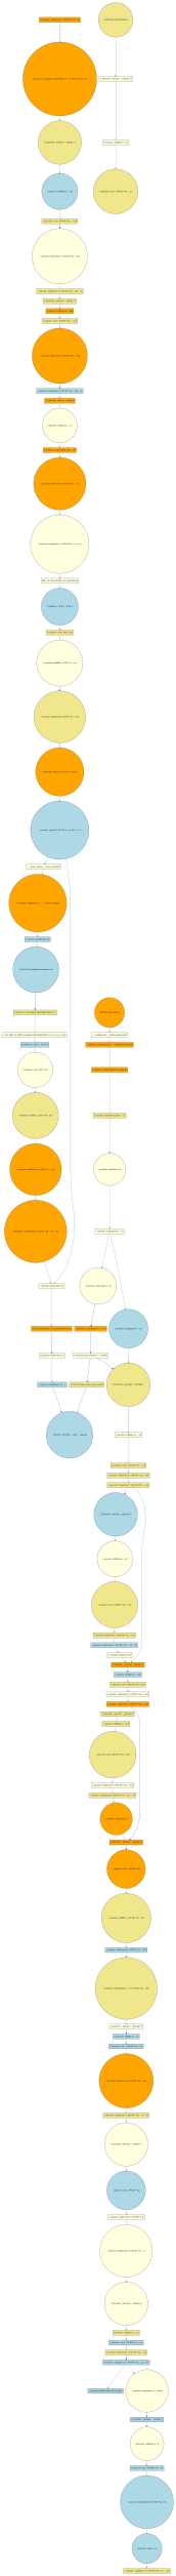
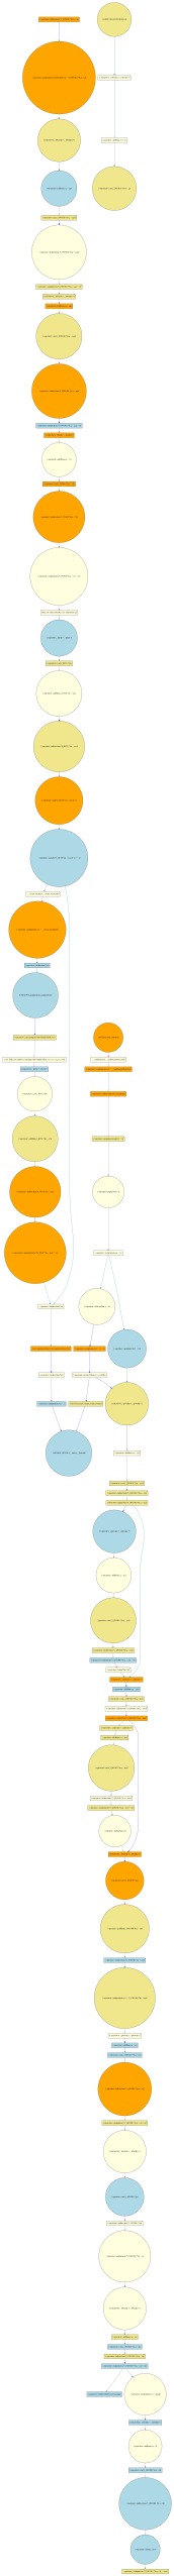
  digraph {
    fontname="Playfair Display"
    node [fillcolor=khaki fontname="Playfair Display" shape=circle style=filled]
    edge [arrowhead=onormal color=gray40 fontname="Playfair Display"]
    n1 [fillcolor=orange label="(<operator>.assignment,v18 = __readfsqword(0x28u))" shape=note]
    n2 [fillcolor=orange label="(<operator>.indirectIndexAccess,a1[167])" shape=note]
    n3 [label="(<operator>.assignment,a1[167] = v2)" shape=note]
    n4 [fillcolor=lightyellow label="(__readfsqword,__readfsqword(0x28u))" shape=note]
    n5 [fillcolor=lightyellow label="(<operator>.logicalNot,!v2)"]
    n6 [fillcolor=lightyellow label="(<operator>.assignment,v4 = v2)" shape=box]
    n7 [fillcolor=lightyellow label="(<operator>.subtraction,v5 - 8)"]
    n8 [fillcolor=lightblue label="(<operator>.assignment,v7 = 512)"]
    n9 [fillcolor=orange label="(<operator>.assignment,v6 = v5 - 8)" shape=box]
    n10 [label="(UNKNOWN,_QWORD *,_QWORD *)"]
    n11 [fillcolor=lightyellow label="(<operator>.greaterThan,v6 > 0xFFB0)" shape=box]
    n12 [label="(RETURN,return result;,return result;)" shape=box]
    n13 [fillcolor=lightblue label="(METHOD_RETURN,__int64 __fastcall)"]
    n14 [fillcolor=lightyellow label="(<operator>.addition,v4 + 352)" shape=note]
    n15 [label="(<operator>.logicalNot,!*(_QWORD *)(v4 + 352))" shape=box]
    n16 [fillcolor=lightblue label="(UNKNOWN,_QWORD *,_QWORD *)"]
    n17 [fillcolor=orange label="(UNKNOWN,_QWORD *,_QWORD *)" shape=box]
    n18 [fillcolor=lightyellow label="(<operator>.addition,v4 + 352)"]
    n19 [fillcolor=lightblue label="(<operator>.addition,v4 + 360)" shape=note]
    n20 [label="(<operator>.indirection,*(_QWORD *)(v4 + 352))" shape=note]
    n21 [label="(<operator>.cast,(_QWORD *)(v4 + 352))" shape=note]
    n22 [fillcolor=lightblue label="(<operator>.assignment,*(_QWORD *)(v4 + 352) = v8)" shape=box]
    n23 [fillcolor=lightyellow label="(<operator>.logicalNot,!v8)" shape=note]
    n24 [label="(<operator>.indirection,*(_QWORD *)(v4 + 352))" shape=box]
    n25 [label="(<operator>.cast,(_QWORD *)(v4 + 352))"]
    n26 [fillcolor=orange label="(<operator>.logicalNot,!*(_QWORD *)(v4 + 360))" shape=note]
    n27 [label="(UNKNOWN,_QWORD *,_QWORD *)" shape=note]
    n28 [fillcolor=orange label="(UNKNOWN,_DWORD *,_DWORD *)" shape=box]
    n29 [label="(<operator>.addition,v4 + 360)" shape=note]
    n30 [fillcolor=orange label="(<operator>.cast,(_DWORD *)a1)"]
    n31 [fillcolor=lightyellow label="(<operator>.indirection,*(_QWORD *)(v4 + 360))" shape=note]
    n32 [label="(<operator>.cast,(_QWORD *)(v4 + 360))" shape=box]
    n33 [label="(<operator>.assignment,*(_QWORD *)(v4 + 360) = v9)" shape=box]
-   n34 [fillcolor=orange label="(<operator>.logicalNot,!v9)"]
+   n34 [fillcolor=lightyellow label="(<operator>.logicalNot,!v9)"]
    n35 [fillcolor=lightyellow label="(<operator>.indirection,*(_QWORD *)(v4 + 360))" shape=note]
    n36 [label="(<operator>.cast,(_QWORD *)(v4 + 360))"]
    n37 [label="(<operator>.assignment,v10 = *((_DWORD *)a1 + 156))"]
    n38 [fillcolor=lightyellow label="(UNKNOWN,_QWORD *,_QWORD *)" shape=note]
    n39 [fillcolor=lightblue label="(<operator>.addition,v4 + 16)" shape=box]
    n40 [fillcolor=lightblue label="(<operator>.indirection,*((_DWORD *)a1 + 156))" shape=note]
    n41 [label="(<operator>.addition,(_DWORD *)a1 + 156)"]
    n42 [label="(<operator>.assignment,*(_QWORD *)(v4 + 16) = a1)" shape=note]
    n43 [fillcolor=lightyellow label="(UNKNOWN,_DWORD *,_DWORD *)"]
    n44 [fillcolor=lightblue label="(<operator>.cast,(_DWORD *)v4)"]
    n45 [fillcolor=orange label="(<operator>.indirection,*(_QWORD *)(v4 + 16))"]
    n46 [fillcolor=lightblue label="(<operator>.cast,(_QWORD *)(v4 + 16))" shape=box]
    n47 [fillcolor=lightyellow label="(<operator>.assignment,*(_DWORD *)v4 = 0)"]
    n48 [fillcolor=lightyellow label="(UNKNOWN,_DWORD *,_DWORD *)"]
    n49 [label="(<operator>.addition,v4 + 24)" shape=box]
    n50 [fillcolor=lightyellow label="(<operator>.indirection,*(_DWORD *)v4)" shape=note]
    n51 [fillcolor=lightblue label="(<operator>.assignment,*(_DWORD *)(v4 + 24) = v10)" shape=box]
    n52 [fillcolor=lightblue label="(<operator>.indirectIndexAccess,a1[14])" shape=box]
    n53 [fillcolor=lightyellow label="(<operator>.assignment,v11 = a1[14])"]
    n54 [label="(<operator>.indirection,*(_DWORD *)(v4 + 24))" shape=note]
    n55 [fillcolor=lightblue label="(<operator>.cast,(_DWORD *)(v4 + 24))" shape=box]
    n56 [fillcolor=lightblue label="(UNKNOWN,_DWORD *,_DWORD *)" shape=box]
    n57 [fillcolor=lightyellow label="(<operator>.addition,v4 + 8)"]
    n58 [label="(<operator>.assignment,*(_DWORD *)(v4 + 8) = -100)" shape=box]
    n59 [label="(LODWORD,LODWORD(v11))"]
    n60 [fillcolor=lightyellow label="(UNKNOWN,_DWORD *,_DWORD *)" shape=note]
    n61 [fillcolor=lightblue label="(<operator>.indirection,*(_DWORD *)(v4 + 8))"]
    n62 [fillcolor=lightblue label="(<operator>.minus,-100)"]
    n63 [fillcolor=lightblue label="(<operator>.cast,(_DWORD *)(v4 + 8))" shape=box]
    n64 [fillcolor=orange label="(<operator>.assignment,LODWORD(v11) = *(_DWORD *)(v11 + 4))"]
    n65 [label="(UNKNOWN,_DWORD *,_DWORD *)"]
    n66 [fillcolor=lightblue label="(<operator>.addition,v4 + 340)"]
    n67 [fillcolor=lightyellow label="(<operator>.addition,v11 + 4)" shape=box]
    n68 [fillcolor=orange label="(<operator>.indirection,*(_DWORD *)(v11 + 4))" shape=note]
    n69 [label="(<operator>.cast,(_DWORD *)(v11 + 4))"]
    n70 [label="(<operator>.assignment,*(_DWORD *)(v4 + 340) = v7)" shape=note]
    n71 [label="(UNKNOWN,_DWORD *,_DWORD *)" shape=note]
    n72 [fillcolor=orange label="(<operator>.addition,v4 + 344)" shape=box]
    n73 [fillcolor=lightyellow label="(<operator>.indirection,*(_DWORD *)(v4 + 340))"]
    n74 [label="(<operator>.cast,(_DWORD *)(v4 + 340))" shape=note]
    n75 [fillcolor=lightblue label="(<operator>.assignment,*(_DWORD *)(v4 + 344) = v7)" shape=box]
    n76 [fillcolor=orange label="(UNKNOWN,_WORD *,_WORD *)" shape=note]
    n77 [fillcolor=lightyellow label="(<operator>.addition,v4 + 72)"]
    n78 [fillcolor=orange label="(<operator>.indirection,*(_DWORD *)(v4 + 344))"]
-   n79 [label="(<operator>.cast,(_DWORD *)(v4 + 344))" shape=note]
+   n79 [label="(<operator>.cast,(_DWORD *)(v4 + 344))"]
    n80 [fillcolor=lightyellow label="(<operator>.assignment,*(_WORD *)(v4 + 72) = v11)"]
    n81 [fillcolor=lightyellow label="(tftp_set_timeouts,tftp_set_timeouts(v4))" shape=box]
    n82 [fillcolor=lightblue label="(UNKNOWN,_BYTE *,_BYTE *)"]
    n83 [fillcolor=orange label="(<operator>.indirection,*(_WORD *)(v4 + 72))"]
    n84 [fillcolor=orange label="(<operator>.cast,(_WORD *)(v4 + 72))" shape=note]
    n85 [label="(<operator>.cast,(_BYTE *)a1)" shape=box]
    n86 [fillcolor=lightblue label="(<operator>.equals,(*((_BYTE *)a1 + 951) & 2) == 0)"]
    n87 [fillcolor=lightyellow label="(__errno_location,__errno_location())" shape=note]
    n88 [fillcolor=lightyellow label="(<operator>.indirection,*a1)" shape=box]
    n89 [fillcolor=orange label="(<operator>.assignment,v12 = __errno_location())"]
    n90 [fillcolor=orange label="(Curl_pgrsStartNow,Curl_pgrsStartNow(*a1))" shape=note]
    n91 [fillcolor=orange label="(<operator>.and,*((_BYTE *)a1 + 951) & 2)"]
    n92 [label="(<operator>.indirection,*((_BYTE *)a1 + 951))"]
    n93 [fillcolor=lightyellow label="(<operator>.addition,(_BYTE *)a1 + 951)"]
    n94 [fillcolor=lightblue label="(<operator>.indirection,*a1)" shape=box]
    n95 [fillcolor=lightblue label="(UNKNOWN,unsigned int,unsigned int)"]
    n96 [fillcolor=lightyellow label="(Curl_failf,Curl_failf(*a1, (unsigned int)\"bind() failed; %s\", v13, v14, v15, v16))" shape=box]
    n97 [fillcolor=lightblue label="(UNKNOWN,_BYTE *,_BYTE *)" shape=box]
    n98 [fillcolor=lightyellow label="(<operator>.cast,(_BYTE *)a1)"]
    n99 [label="(<operator>.cast,(unsigned int)\"bind() failed; %s\")" shape=box]
    n100 [fillcolor=orange label="(<operators>.assignmentOr,*((_BYTE *)a1 + 951) |= 2u)"]
    n101 [fillcolor=orange label="(<operator>.indirection,*((_BYTE *)a1 + 951))"]
    n102 [label="(<operator>.addition,(_BYTE *)a1 + 951)"]
    n103 [fillcolor=lightyellow label="(<operator>.indirection,*a2)" shape=box]
    n104 [fillcolor=lightblue label="(<operator>.assignment,*a2 = 1)" shape=box]
    n105 [fillcolor=orange label="(METHOD,tftp_connect)"]
    n1 -> n2 [color=teal]
    n2 -> n3 [color=deeppink]
    n3 -> n5 [arrowhead=normal]
    n4 -> n1 [color=deeppink]
    n5 -> n6 [arrowhead=normal]
    n6 -> n7 [arrowhead=normal color=teal]
    n6 -> n8 [arrowhead=vee color=teal]
    n7 -> n9 [arrowhead=vee color=blue]
    n8 -> n10 [arrowhead=normal color=teal]
    n9 -> n11 [arrowhead=vee color=blue]
    n10 -> n14 [color=blue]
    n11 -> n10 [arrowhead=normal color=blue]
    n11 -> n12 [arrowhead=vee color=blue]
    n12 -> n13 [color=blue]
    n14 -> n21
    n15 -> n16 [arrowhead=normal color=blue]
    n15 -> n17 [arrowhead=vee color=teal]
    n16 -> n18 [arrowhead=vee]
    n17 -> n19 [arrowhead=normal color=blue]
    n18 -> n25
    n19 -> n32 [arrowhead=vee color=deeppink]
    n20 -> n15 [color=teal]
    n21 -> n20 [arrowhead=normal]
    n22 -> n23 [arrowhead=vee color=deeppink]
    n23 -> n17 [arrowhead=vee color=teal]
    n24 -> n22 [color=deeppink]
    n25 -> n24 [arrowhead=normal]
    n26 -> n27 [color=teal]
    n26 -> n28 [arrowhead=normal color=blue]
    n27 -> n29 [color=teal]
    n28 -> n30 [arrowhead=vee color=blue]
    n29 -> n36
    n30 -> n41 [arrowhead=normal color=deeppink]
    n31 -> n26 [arrowhead=vee color=deeppink]
    n32 -> n31 [arrowhead=vee]
    n33 -> n34 [arrowhead=normal]
    n34 -> n28
    n35 -> n33
    n36 -> n35 [color=blue]
    n37 -> n38 [color=teal]
    n38 -> n39 [arrowhead=normal color=blue]
    n39 -> n46 [arrowhead=normal color=teal]
    n40 -> n37 [arrowhead=vee color=teal]
    n41 -> n40 [arrowhead=vee color=teal]
    n42 -> n43 [color=blue]
    n43 -> n44 [arrowhead=normal color=deeppink]
    n44 -> n50 [arrowhead=normal color=deeppink]
    n45 -> n42 [color=deeppink]
    n46 -> n45 [color=deeppink]
    n47 -> n48 [arrowhead=normal color=teal]
    n48 -> n49 [arrowhead=vee color=teal]
    n49 -> n55 [arrowhead=normal]
    n50 -> n47 [color=teal]
    n51 -> n52 [arrowhead=vee]
    n51 -> n53 [arrowhead=normal color=teal]
    n53 -> n56 [arrowhead=vee color=blue]
    n54 -> n51 [arrowhead=normal color=blue]
    n55 -> n54 [color=blue]
    n56 -> n57 [arrowhead=normal color=deeppink]
    n57 -> n63 [arrowhead=normal color=deeppink]
    n59 -> n60 [arrowhead=normal color=teal]
    n60 -> n67 [color=teal]
    n61 -> n62
    n62 -> n58 [arrowhead=normal]
    n63 -> n61 [color=deeppink]
    n64 -> n65 [arrowhead=vee]
    n65 -> n66 [arrowhead=normal color=teal]
    n66 -> n74 [color=deeppink]
    n67 -> n69 [arrowhead=normal]
    n68 -> n64 [color=blue]
    n70 -> n71 [arrowhead=vee]
    n71 -> n72 [arrowhead=normal color=deeppink]
    n72 -> n79 [arrowhead=vee]
    n73 -> n70 [color=deeppink]
    n74 -> n73 [arrowhead=normal color=blue]
    n75 -> n76 [arrowhead=normal color=deeppink]
    n76 -> n77
    n77 -> n84 [arrowhead=normal color=deeppink]
    n78 -> n75 [arrowhead=normal color=blue]
    n79 -> n78 [arrowhead=normal color=deeppink]
    n80 -> n81 [arrowhead=vee color=deeppink]
    n81 -> n82 [color=teal]
    n82 -> n85 [arrowhead=vee]
    n83 -> n80 [arrowhead=vee]
    n84 -> n83 [arrowhead=vee color=teal]
    n85 -> n93 [color=deeppink]
    n86 -> n87 [arrowhead=vee color=teal]
    n86 -> n88 [color=teal]
    n87 -> n89 [arrowhead=vee color=deeppink]
    n88 -> n90 [arrowhead=vee]
    n89 -> n94 [arrowhead=vee]
    n90 -> n103 [arrowhead=normal color=blue]
    n91 -> n86 [arrowhead=vee]
    n92 -> n91 [color=blue]
    n93 -> n92 [arrowhead=vee color=blue]
    n94 -> n95 [color=teal]
    n95 -> n99 [arrowhead=normal color=blue]
    n96 -> n97 [color=deeppink]
    n97 -> n98 [color=deeppink]
    n98 -> n102 [arrowhead=normal]
    n99 -> n96
    n100 -> n88 [arrowhead=vee color=teal]
    n101 -> n100 [color=blue]
    n102 -> n101 [color=teal]
    n103 -> n104 [arrowhead=vee color=deeppink]
    n104 -> n13 [arrowhead=normal color=blue]
    n105 -> n4 [arrowhead=normal color=deeppink]
  }
